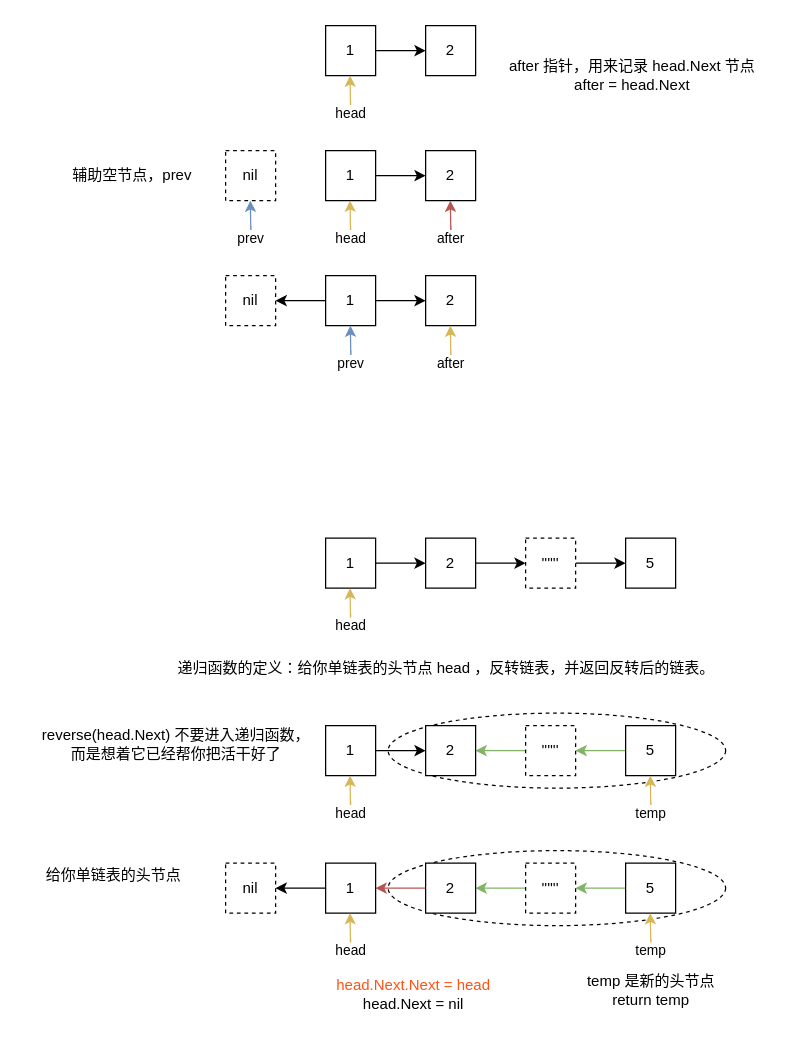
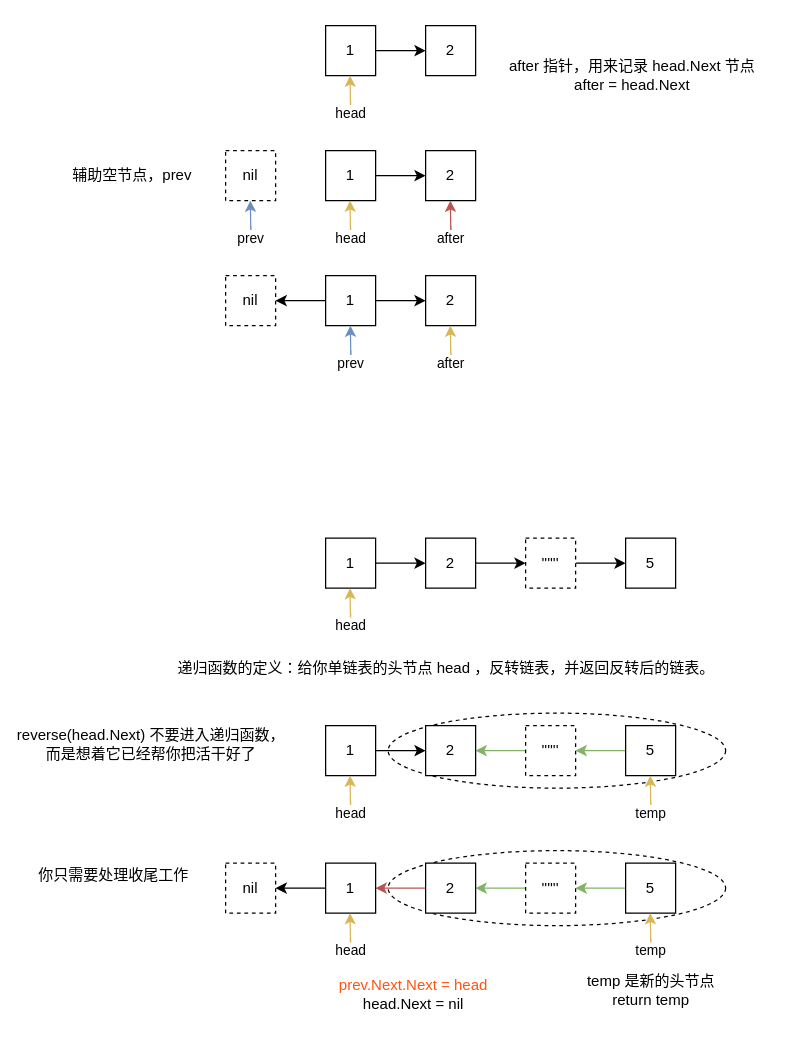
  <mxCell id="0" />
  <mxCell id="1" parent="0" />
  <mxCell id="2" value="" style="ellipse;whiteSpace=wrap;html=1;dashed=1;" vertex="1" parent="1"><mxGeometry x="310" y="570" width="270" height="60" as="geometry" /></mxCell>
  <mxCell id="3" value="" style="edgeStyle=orthogonalEdgeStyle;rounded=0;orthogonalLoop=1;jettySize=auto;html=1;" parent="1" source="4" target="5" edge="1"><mxGeometry relative="1" as="geometry" /></mxCell>
  <mxCell id="4" value="1" style="whiteSpace=wrap;html=1;aspect=fixed;" parent="1" vertex="1"><mxGeometry x="260" y="20" width="40" height="40" as="geometry" /></mxCell>
  <mxCell id="5" value="2" style="whiteSpace=wrap;html=1;aspect=fixed;" parent="1" vertex="1"><mxGeometry x="340" y="20" width="40" height="40" as="geometry" /></mxCell>
  <mxCell id="6" value="head&lt;br&gt;" style="endArrow=classic;html=1;fillColor=#fff2cc;strokeColor=#d6b656;" parent="1" edge="1"><mxGeometry x="-0.5" width="50" height="50" relative="1" as="geometry"><mxPoint x="280" y="80" as="sourcePoint" /><mxPoint x="279.5" y="60" as="targetPoint" /><Array as="points"><mxPoint x="280" y="90" /></Array><mxPoint as="offset" /></mxGeometry></mxCell>
  <mxCell id="7" value="" style="edgeStyle=orthogonalEdgeStyle;rounded=0;orthogonalLoop=1;jettySize=auto;html=1;" parent="1" source="8" target="9" edge="1"><mxGeometry relative="1" as="geometry" /></mxCell>
  <mxCell id="8" value="1" style="whiteSpace=wrap;html=1;aspect=fixed;" parent="1" vertex="1"><mxGeometry x="260" y="120" width="40" height="40" as="geometry" /></mxCell>
  <mxCell id="9" value="2" style="whiteSpace=wrap;html=1;aspect=fixed;" parent="1" vertex="1"><mxGeometry x="340" y="120" width="40" height="40" as="geometry" /></mxCell>
  <mxCell id="10" value="head&lt;br&gt;" style="endArrow=classic;html=1;fillColor=#fff2cc;strokeColor=#d6b656;" parent="1" edge="1"><mxGeometry x="-0.5" width="50" height="50" relative="1" as="geometry"><mxPoint x="280" y="180" as="sourcePoint" /><mxPoint x="279.5" y="160" as="targetPoint" /><Array as="points"><mxPoint x="280" y="190" /></Array><mxPoint as="offset" /></mxGeometry></mxCell>
  <mxCell id="11" value="nil" style="whiteSpace=wrap;html=1;aspect=fixed;dashed=1;" parent="1" vertex="1"><mxGeometry x="180" y="120" width="40" height="40" as="geometry" /></mxCell>
  <mxCell id="12" value="prev" style="endArrow=classic;html=1;fillColor=#dae8fc;strokeColor=#6c8ebf;" parent="1" edge="1"><mxGeometry x="-0.5" width="50" height="50" relative="1" as="geometry"><mxPoint x="200.25" y="180" as="sourcePoint" /><mxPoint x="199.75" y="160" as="targetPoint" /><Array as="points"><mxPoint x="200.25" y="190" /></Array><mxPoint as="offset" /></mxGeometry></mxCell>
  <mxCell id="13" value="辅助空节点，prev" style="text;html=1;align=center;verticalAlign=middle;resizable=0;points=[];autosize=1;" parent="1" vertex="1"><mxGeometry x="50" y="130" width="110" height="20" as="geometry" /></mxCell>
  <mxCell id="14" value="after" style="endArrow=classic;html=1;fillColor=#f8cecc;strokeColor=#b85450;" parent="1" edge="1"><mxGeometry x="-0.5" width="50" height="50" relative="1" as="geometry"><mxPoint x="360.25" y="180" as="sourcePoint" /><mxPoint x="359.75" y="160" as="targetPoint" /><Array as="points"><mxPoint x="360.25" y="190" /></Array><mxPoint as="offset" /></mxGeometry></mxCell>
  <mxCell id="15" value="after 指针，用来记录 head.Next 节点&lt;br&gt;after = head.Next" style="text;html=1;align=center;verticalAlign=middle;resizable=0;points=[];autosize=1;" parent="1" vertex="1"><mxGeometry x="400" y="45" width="210" height="30" as="geometry" /></mxCell>
  <mxCell id="16" value="" style="edgeStyle=orthogonalEdgeStyle;rounded=0;orthogonalLoop=1;jettySize=auto;html=1;" parent="1" source="17" target="18" edge="1"><mxGeometry relative="1" as="geometry" /></mxCell>
  <mxCell id="17" value="1" style="whiteSpace=wrap;html=1;aspect=fixed;" parent="1" vertex="1"><mxGeometry x="260" y="220" width="40" height="40" as="geometry" /></mxCell>
  <mxCell id="18" value="2" style="whiteSpace=wrap;html=1;aspect=fixed;" parent="1" vertex="1"><mxGeometry x="340" y="220" width="40" height="40" as="geometry" /></mxCell>
  <mxCell id="19" value="after" style="endArrow=classic;html=1;fillColor=#fff2cc;strokeColor=#d6b656;" parent="1" edge="1"><mxGeometry x="-0.5" width="50" height="50" relative="1" as="geometry"><mxPoint x="360.25" y="280" as="sourcePoint" /><mxPoint x="359.75" y="260" as="targetPoint" /><Array as="points"><mxPoint x="360.25" y="290" /></Array><mxPoint as="offset" /></mxGeometry></mxCell>
  <mxCell id="20" value="" style="edgeStyle=orthogonalEdgeStyle;rounded=0;orthogonalLoop=1;jettySize=auto;html=1;startArrow=classic;startFill=1;endArrow=none;endFill=0;" parent="1" source="21" target="17" edge="1"><mxGeometry relative="1" as="geometry" /></mxCell>
  <mxCell id="21" value="nil" style="whiteSpace=wrap;html=1;aspect=fixed;dashed=1;" parent="1" vertex="1"><mxGeometry x="180" y="220" width="40" height="40" as="geometry" /></mxCell>
  <mxCell id="22" value="prev" style="endArrow=classic;html=1;fillColor=#dae8fc;strokeColor=#6c8ebf;" parent="1" edge="1"><mxGeometry x="-0.5" width="50" height="50" relative="1" as="geometry"><mxPoint x="280.25" y="280" as="sourcePoint" /><mxPoint x="279.75" y="260" as="targetPoint" /><Array as="points"><mxPoint x="280.25" y="290" /></Array><mxPoint as="offset" /></mxGeometry></mxCell>
  <mxCell id="23" value="" style="edgeStyle=orthogonalEdgeStyle;rounded=0;orthogonalLoop=1;jettySize=auto;html=1;" edge="1" parent="1" source="24" target="26"><mxGeometry relative="1" as="geometry" /></mxCell>
  <mxCell id="24" value="1" style="whiteSpace=wrap;html=1;aspect=fixed;" vertex="1" parent="1"><mxGeometry x="260" y="430" width="40" height="40" as="geometry" /></mxCell>
  <mxCell id="25" value="" style="edgeStyle=orthogonalEdgeStyle;rounded=0;orthogonalLoop=1;jettySize=auto;html=1;" edge="1" parent="1" source="26" target="28"><mxGeometry relative="1" as="geometry" /></mxCell>
  <mxCell id="26" value="2" style="whiteSpace=wrap;html=1;aspect=fixed;" vertex="1" parent="1"><mxGeometry x="340" y="430" width="40" height="40" as="geometry" /></mxCell>
  <mxCell id="27" value="" style="edgeStyle=orthogonalEdgeStyle;rounded=0;orthogonalLoop=1;jettySize=auto;html=1;" edge="1" parent="1" source="28" target="29"><mxGeometry relative="1" as="geometry" /></mxCell>
  <mxCell id="28" value="''''''" style="whiteSpace=wrap;html=1;aspect=fixed;dashed=1;" vertex="1" parent="1"><mxGeometry x="420" y="430" width="40" height="40" as="geometry" /></mxCell>
  <mxCell id="29" value="5" style="whiteSpace=wrap;html=1;aspect=fixed;" vertex="1" parent="1"><mxGeometry x="500" y="430" width="40" height="40" as="geometry" /></mxCell>
  <mxCell id="30" value="head&lt;br&gt;" style="endArrow=classic;html=1;fillColor=#fff2cc;strokeColor=#d6b656;" edge="1" parent="1"><mxGeometry x="-0.5" width="50" height="50" relative="1" as="geometry"><mxPoint x="280" y="490" as="sourcePoint" /><mxPoint x="279.5" y="470" as="targetPoint" /><Array as="points"><mxPoint x="280" y="500" /></Array><mxPoint as="offset" /></mxGeometry></mxCell>
  <mxCell id="31" value="递归函数的定义：给你单链表的头节点&amp;nbsp;head&amp;nbsp;，反转链表，并返回反转后的链表。" style="text;html=1;" vertex="1" parent="1"><mxGeometry x="140" y="520" width="440" height="30" as="geometry" /></mxCell>
- <mxCell id="32" value="reverse(head.Next) 不要进入递归函数，&lt;br&gt;而是想着它已经帮你把活干好了" style="text;html=1;align=center;verticalAlign=middle;resizable=0;points=[];autosize=1;" vertex="1" parent="1"><mxGeometry x="25" y="580" width="230" height="30" as="geometry" /></mxCell>
+ <mxCell id="32" value="reverse(head.Next) 不要进入递归函数，&lt;br&gt;而是想着它已经帮你把活干好了" style="text;html=1;align=center;verticalAlign=middle;resizable=0;points=[];autosize=1;" vertex="1" parent="1"><mxGeometry x="5" y="580" width="230" height="30" as="geometry" /></mxCell>
  <mxCell id="33" value="" style="edgeStyle=orthogonalEdgeStyle;rounded=0;orthogonalLoop=1;jettySize=auto;html=1;" edge="1" parent="1" source="34" target="36"><mxGeometry relative="1" as="geometry" /></mxCell>
  <mxCell id="34" value="1" style="whiteSpace=wrap;html=1;aspect=fixed;" vertex="1" parent="1"><mxGeometry x="260" y="580" width="40" height="40" as="geometry" /></mxCell>
  <mxCell id="35" value="" style="edgeStyle=orthogonalEdgeStyle;rounded=0;orthogonalLoop=1;jettySize=auto;html=1;fillColor=#d5e8d4;strokeColor=#82b366;endArrow=none;endFill=0;startArrow=classic;startFill=1;" edge="1" parent="1" source="36" target="38"><mxGeometry relative="1" as="geometry" /></mxCell>
  <mxCell id="36" value="2" style="whiteSpace=wrap;html=1;aspect=fixed;" vertex="1" parent="1"><mxGeometry x="340" y="580" width="40" height="40" as="geometry" /></mxCell>
  <mxCell id="37" value="" style="edgeStyle=orthogonalEdgeStyle;rounded=0;orthogonalLoop=1;jettySize=auto;html=1;startArrow=classic;startFill=1;endArrow=none;endFill=0;fillColor=#d5e8d4;strokeColor=#82b366;" edge="1" parent="1" source="38" target="39"><mxGeometry relative="1" as="geometry" /></mxCell>
  <mxCell id="38" value="''''''" style="whiteSpace=wrap;html=1;aspect=fixed;dashed=1;" vertex="1" parent="1"><mxGeometry x="420" y="580" width="40" height="40" as="geometry" /></mxCell>
  <mxCell id="39" value="5" style="whiteSpace=wrap;html=1;aspect=fixed;" vertex="1" parent="1"><mxGeometry x="500" y="580" width="40" height="40" as="geometry" /></mxCell>
  <mxCell id="40" value="head&lt;br&gt;" style="endArrow=classic;html=1;fillColor=#fff2cc;strokeColor=#d6b656;" edge="1" parent="1"><mxGeometry x="-0.5" width="50" height="50" relative="1" as="geometry"><mxPoint x="280" y="640" as="sourcePoint" /><mxPoint x="279.5" y="620" as="targetPoint" /><Array as="points"><mxPoint x="280" y="650" /></Array><mxPoint as="offset" /></mxGeometry></mxCell>
  <mxCell id="41" value="temp" style="endArrow=classic;html=1;fillColor=#fff2cc;strokeColor=#d6b656;" edge="1" parent="1"><mxGeometry x="-0.5" width="50" height="50" relative="1" as="geometry"><mxPoint x="520.21" y="640" as="sourcePoint" /><mxPoint x="519.71" y="620" as="targetPoint" /><Array as="points"><mxPoint x="520.21" y="650" /></Array><mxPoint as="offset" /></mxGeometry></mxCell>
- <mxCell id="42" value="给你单链表的头节点" style="text;html=1;align=center;verticalAlign=middle;resizable=0;points=[];autosize=1;" vertex="1" parent="1"><mxGeometry x="20" y="690" width="140" height="20" as="geometry" /></mxCell>
+ <mxCell id="42" value="你只需要处理收尾工作" style="text;html=1;align=center;verticalAlign=middle;resizable=0;points=[];autosize=1;" vertex="1" parent="1"><mxGeometry x="20" y="690" width="140" height="20" as="geometry" /></mxCell>
  <mxCell id="43" value="" style="ellipse;whiteSpace=wrap;html=1;dashed=1;" vertex="1" parent="1"><mxGeometry x="310" y="680" width="270" height="60" as="geometry" /></mxCell>
  <mxCell id="44" value="" style="edgeStyle=orthogonalEdgeStyle;rounded=0;orthogonalLoop=1;jettySize=auto;html=1;startArrow=classic;startFill=1;endArrow=none;endFill=0;fillColor=#f8cecc;strokeColor=#b85450;" edge="1" parent="1" source="46" target="49"><mxGeometry relative="1" as="geometry" /></mxCell>
  <mxCell id="45" value="" style="edgeStyle=orthogonalEdgeStyle;rounded=0;orthogonalLoop=1;jettySize=auto;html=1;startArrow=none;startFill=0;endArrow=classic;endFill=1;fillColor=#dae8fc;strokeColor=#000000;" edge="1" parent="1" source="46" target="47"><mxGeometry relative="1" as="geometry" /></mxCell>
  <mxCell id="46" value="1" style="whiteSpace=wrap;html=1;aspect=fixed;" vertex="1" parent="1"><mxGeometry x="260" y="690" width="40" height="40" as="geometry" /></mxCell>
  <mxCell id="47" value="nil" style="whiteSpace=wrap;html=1;aspect=fixed;dashed=1;" vertex="1" parent="1"><mxGeometry x="180" y="690" width="40" height="40" as="geometry" /></mxCell>
  <mxCell id="48" value="" style="edgeStyle=orthogonalEdgeStyle;rounded=0;orthogonalLoop=1;jettySize=auto;html=1;fillColor=#d5e8d4;strokeColor=#82b366;endArrow=none;endFill=0;startArrow=classic;startFill=1;" edge="1" parent="1" source="49" target="51"><mxGeometry relative="1" as="geometry" /></mxCell>
  <mxCell id="49" value="2" style="whiteSpace=wrap;html=1;aspect=fixed;" vertex="1" parent="1"><mxGeometry x="340" y="690" width="40" height="40" as="geometry" /></mxCell>
  <mxCell id="50" value="" style="edgeStyle=orthogonalEdgeStyle;rounded=0;orthogonalLoop=1;jettySize=auto;html=1;startArrow=classic;startFill=1;endArrow=none;endFill=0;fillColor=#d5e8d4;strokeColor=#82b366;" edge="1" parent="1" source="51" target="52"><mxGeometry relative="1" as="geometry" /></mxCell>
  <mxCell id="51" value="''''''" style="whiteSpace=wrap;html=1;aspect=fixed;dashed=1;" vertex="1" parent="1"><mxGeometry x="420" y="690" width="40" height="40" as="geometry" /></mxCell>
  <mxCell id="52" value="5" style="whiteSpace=wrap;html=1;aspect=fixed;" vertex="1" parent="1"><mxGeometry x="500" y="690" width="40" height="40" as="geometry" /></mxCell>
  <mxCell id="53" value="head&lt;br&gt;" style="endArrow=classic;html=1;fillColor=#fff2cc;strokeColor=#d6b656;" edge="1" parent="1"><mxGeometry x="-0.5" width="50" height="50" relative="1" as="geometry"><mxPoint x="280" y="750" as="sourcePoint" /><mxPoint x="279.5" y="730" as="targetPoint" /><Array as="points"><mxPoint x="280" y="760" /></Array><mxPoint as="offset" /></mxGeometry></mxCell>
  <mxCell id="54" value="temp" style="endArrow=classic;html=1;fillColor=#fff2cc;strokeColor=#d6b656;" edge="1" parent="1"><mxGeometry x="-0.5" width="50" height="50" relative="1" as="geometry"><mxPoint x="520.21" y="750" as="sourcePoint" /><mxPoint x="519.71" y="730" as="targetPoint" /><Array as="points"><mxPoint x="520.21" y="760" /></Array><mxPoint as="offset" /></mxGeometry></mxCell>
- <mxCell id="55" value="&lt;font color=&quot;#ff5314&quot;&gt;head.Next.Next = head&lt;br&gt;&lt;/font&gt;head.Next = nil" style="text;html=1;align=center;verticalAlign=middle;resizable=0;points=[];autosize=1;" vertex="1" parent="1"><mxGeometry x="260" y="780" width="140" height="30" as="geometry" /></mxCell>
+ <mxCell id="55" value="&lt;font color=&quot;#ff5314&quot;&gt;prev.Next.Next = head&lt;br&gt;&lt;/font&gt;head.Next = nil" style="text;html=1;align=center;verticalAlign=middle;resizable=0;points=[];autosize=1;" vertex="1" parent="1"><mxGeometry x="260" y="780" width="140" height="30" as="geometry" /></mxCell>
  <mxCell id="56" value="&lt;br&gt;temp 是新的头节点&lt;br&gt;return temp" style="text;html=1;align=center;verticalAlign=middle;resizable=0;points=[];autosize=1;" vertex="1" parent="1"><mxGeometry x="460" y="760" width="120" height="50" as="geometry" /></mxCell>
